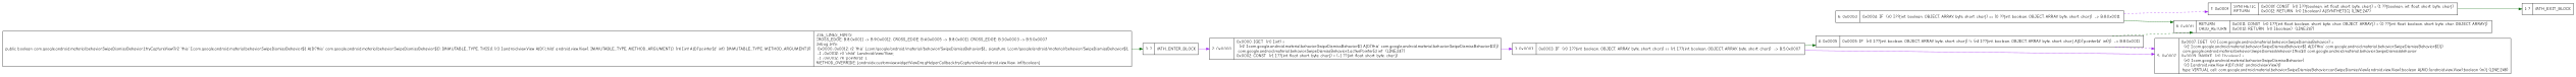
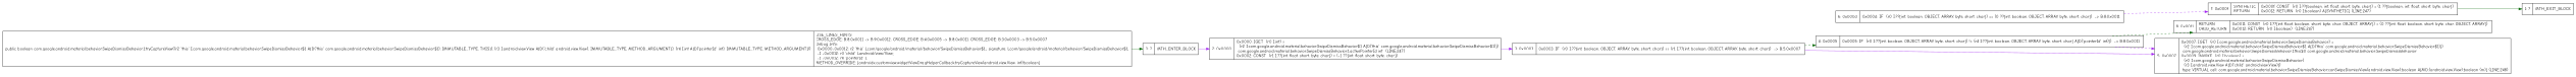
  digraph {
    fontname="Comic Neue"
    rankdir=LR
    node [fontname="Comic Neue" shape=record]
    edge [color=purple fontname="Comic Neue"]
    n1 [label="{0\:\ ?|MTH_ENTER_BLOCK\l}"]
    n2 [label="{2\:\ 0x0000|0x0000: IGET  (r0 I:int) = \l  (r2 I:com.google.android.material.behavior.SwipeDismissBehavior$1 A[D('this' com.google.android.material.behavior.SwipeDismissBehavior$1)])\l com.google.android.material.behavior.SwipeDismissBehavior.1.activePointerId int  (LINE:247)\l0x0002: CONST  (r1 I:??[int, float, short, byte, char]) = (\-1 ??[int, float, short, byte, char]) \l}"]
    n3 [label="{3\:\ 0x0003|0x0003: IF  (r0 I:??[int, boolean, OBJECT, ARRAY, byte, short, char]) == (r1 I:??[int, boolean, OBJECT, ARRAY, byte, short, char])  \-\> B:5:0x0007 \l}"]
    n4 [label="{4\:\ 0x0005|0x0005: IF  (r0 I:??[int, boolean, OBJECT, ARRAY, byte, short, char]) != (r4 I:??[int, boolean, OBJECT, ARRAY, byte, short, char] A[D('pointerId' int)])  \-\> B:8:0x0011 \l}"]
    n5 [label="{5\:\ 0x0007|0x0007: IGET  (r0 I:com.google.android.material.behavior.SwipeDismissBehavior) = \l  (r2 I:com.google.android.material.behavior.SwipeDismissBehavior$1 A[D('this' com.google.android.material.behavior.SwipeDismissBehavior$1)])\l com.google.android.material.behavior.SwipeDismissBehavior.1.this$0 com.google.android.material.behavior.SwipeDismissBehavior \l0x0009: INVOKE  (r0 I:boolean) = \l  (r0 I:com.google.android.material.behavior.SwipeDismissBehavior)\l  (r3 I:android.view.View A[D('child' android.view.View)])\l type: VIRTUAL call: com.google.android.material.behavior.SwipeDismissBehavior.canSwipeDismissView(android.view.View):boolean A[MD:(android.view.View):boolean (m)] (LINE:248)\l}"]
    n6 [label="{8\:\ 0x0011|RETURN\lORIG_RETURN\l|0x0011: CONST  (r0 I:??[int, float, boolean, short, byte, char, OBJECT, ARRAY]) = (0 ??[int, float, boolean, short, byte, char, OBJECT, ARRAY]) \l0x0012: RETURN  (r0 I:boolean)  (LINE:247)\l}"]
    n7 [label="{1\:\ ?|MTH_EXIT_BLOCK\l}"]
    n8 [label="{6\:\ 0x000d|0x000d: IF  (r0 I:??[int, boolean, OBJECT, ARRAY, byte, short, char]) == (0 ??[int, boolean, OBJECT, ARRAY, byte, short, char])  \-\> B:8:0x0011 \l}"]
    n9 [label="{7\:\ 0x000f|SYNTHETIC\lRETURN\l|0x000f: CONST  (r0 I:??[boolean, int, float, short, byte, char]) = (1 ??[boolean, int, float, short, byte, char]) \l0x0012: RETURN  (r0 I:boolean) A[SYNTHETIC] (LINE:247)\l}"]
    n10 [label="{public boolean com.google.android.material.behavior.SwipeDismissBehavior.1.tryCaptureView((r2 'this' I:com.google.android.material.behavior.SwipeDismissBehavior$1 A[D('this' com.google.android.material.behavior.SwipeDismissBehavior$1), IMMUTABLE_TYPE, THIS]), (r3 I:android.view.View A[D('child' android.view.View), IMMUTABLE_TYPE, METHOD_ARGUMENT]), (r4 I:int A[D('pointerId' int), IMMUTABLE_TYPE, METHOD_ARGUMENT]))  | USE_LINES_HINTS\lCROSS_EDGE: B:8:0x0011 \-\> B:9:0x0012, CROSS_EDGE: B:4:0x0005 \-\> B:8:0x0011, CROSS_EDGE: B:3:0x0003 \-\> B:5:0x0007\lDebug Info:\l  0x0000\-0x0012: r2 'this' Lcom\/google\/android\/material\/behavior\/SwipeDismissBehavior$1;, signature: Lcom\/google\/android\/material\/behavior\/SwipeDismissBehavior$1;\l  \-1 \-0x0012: r3 'child' Landroid\/view\/View;\l  \-1 \-0x0012: r4 'pointerId' I\lMETHOD_OVERRIDE: [androidx.customview.widget.ViewDragHelper.Callback.tryCaptureView(android.view.View, int):boolean]\l}"]
    n1 -> n2
    n2 -> n3
-   n3 -> n4 [color=darkgreen style=solid]
+   n3 -> n4 [color=darkgreen style=dashed]
    n3 -> n5
    n4 -> n5 [style=dashed]
    n4 -> n6 [color=darkgreen style=dashed]
-   n8 -> n6 [color=darkgreen]
    n8 -> n9 [style=dashed]
    n9 -> n7 [color=darkgreen]
    n10 -> n1 [color=darkgreen]
  }
